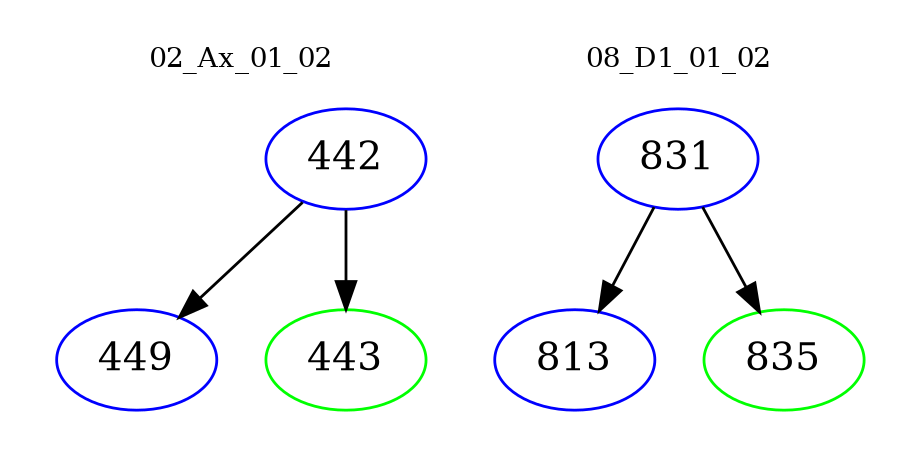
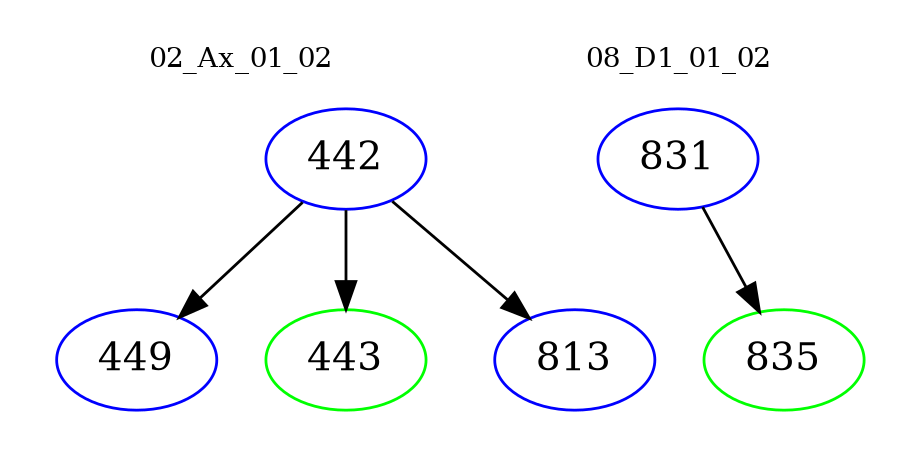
  digraph {
    node [color=blue]
    edge [color=black]
    n1 [label=442]
    n2 [label=449]
    n3 [color=green label=443]
    n4 [label=831]
    n5 [label=813]
    n6 [color=green label=835]
    subgraph cluster_1 {
      color=white
      fontsize=10
      label="02_Ax_01_02"
      n1
      n2
      n3
    }
    subgraph cluster_2 {
      color=white
      fontsize=10
      label="08_D1_01_02"
      n4
      n5
      n6
    }
    n1 -> n2
    n1 -> n3
-   n4 -> n5
+   n1 -> n5
    n4 -> n6
  }
